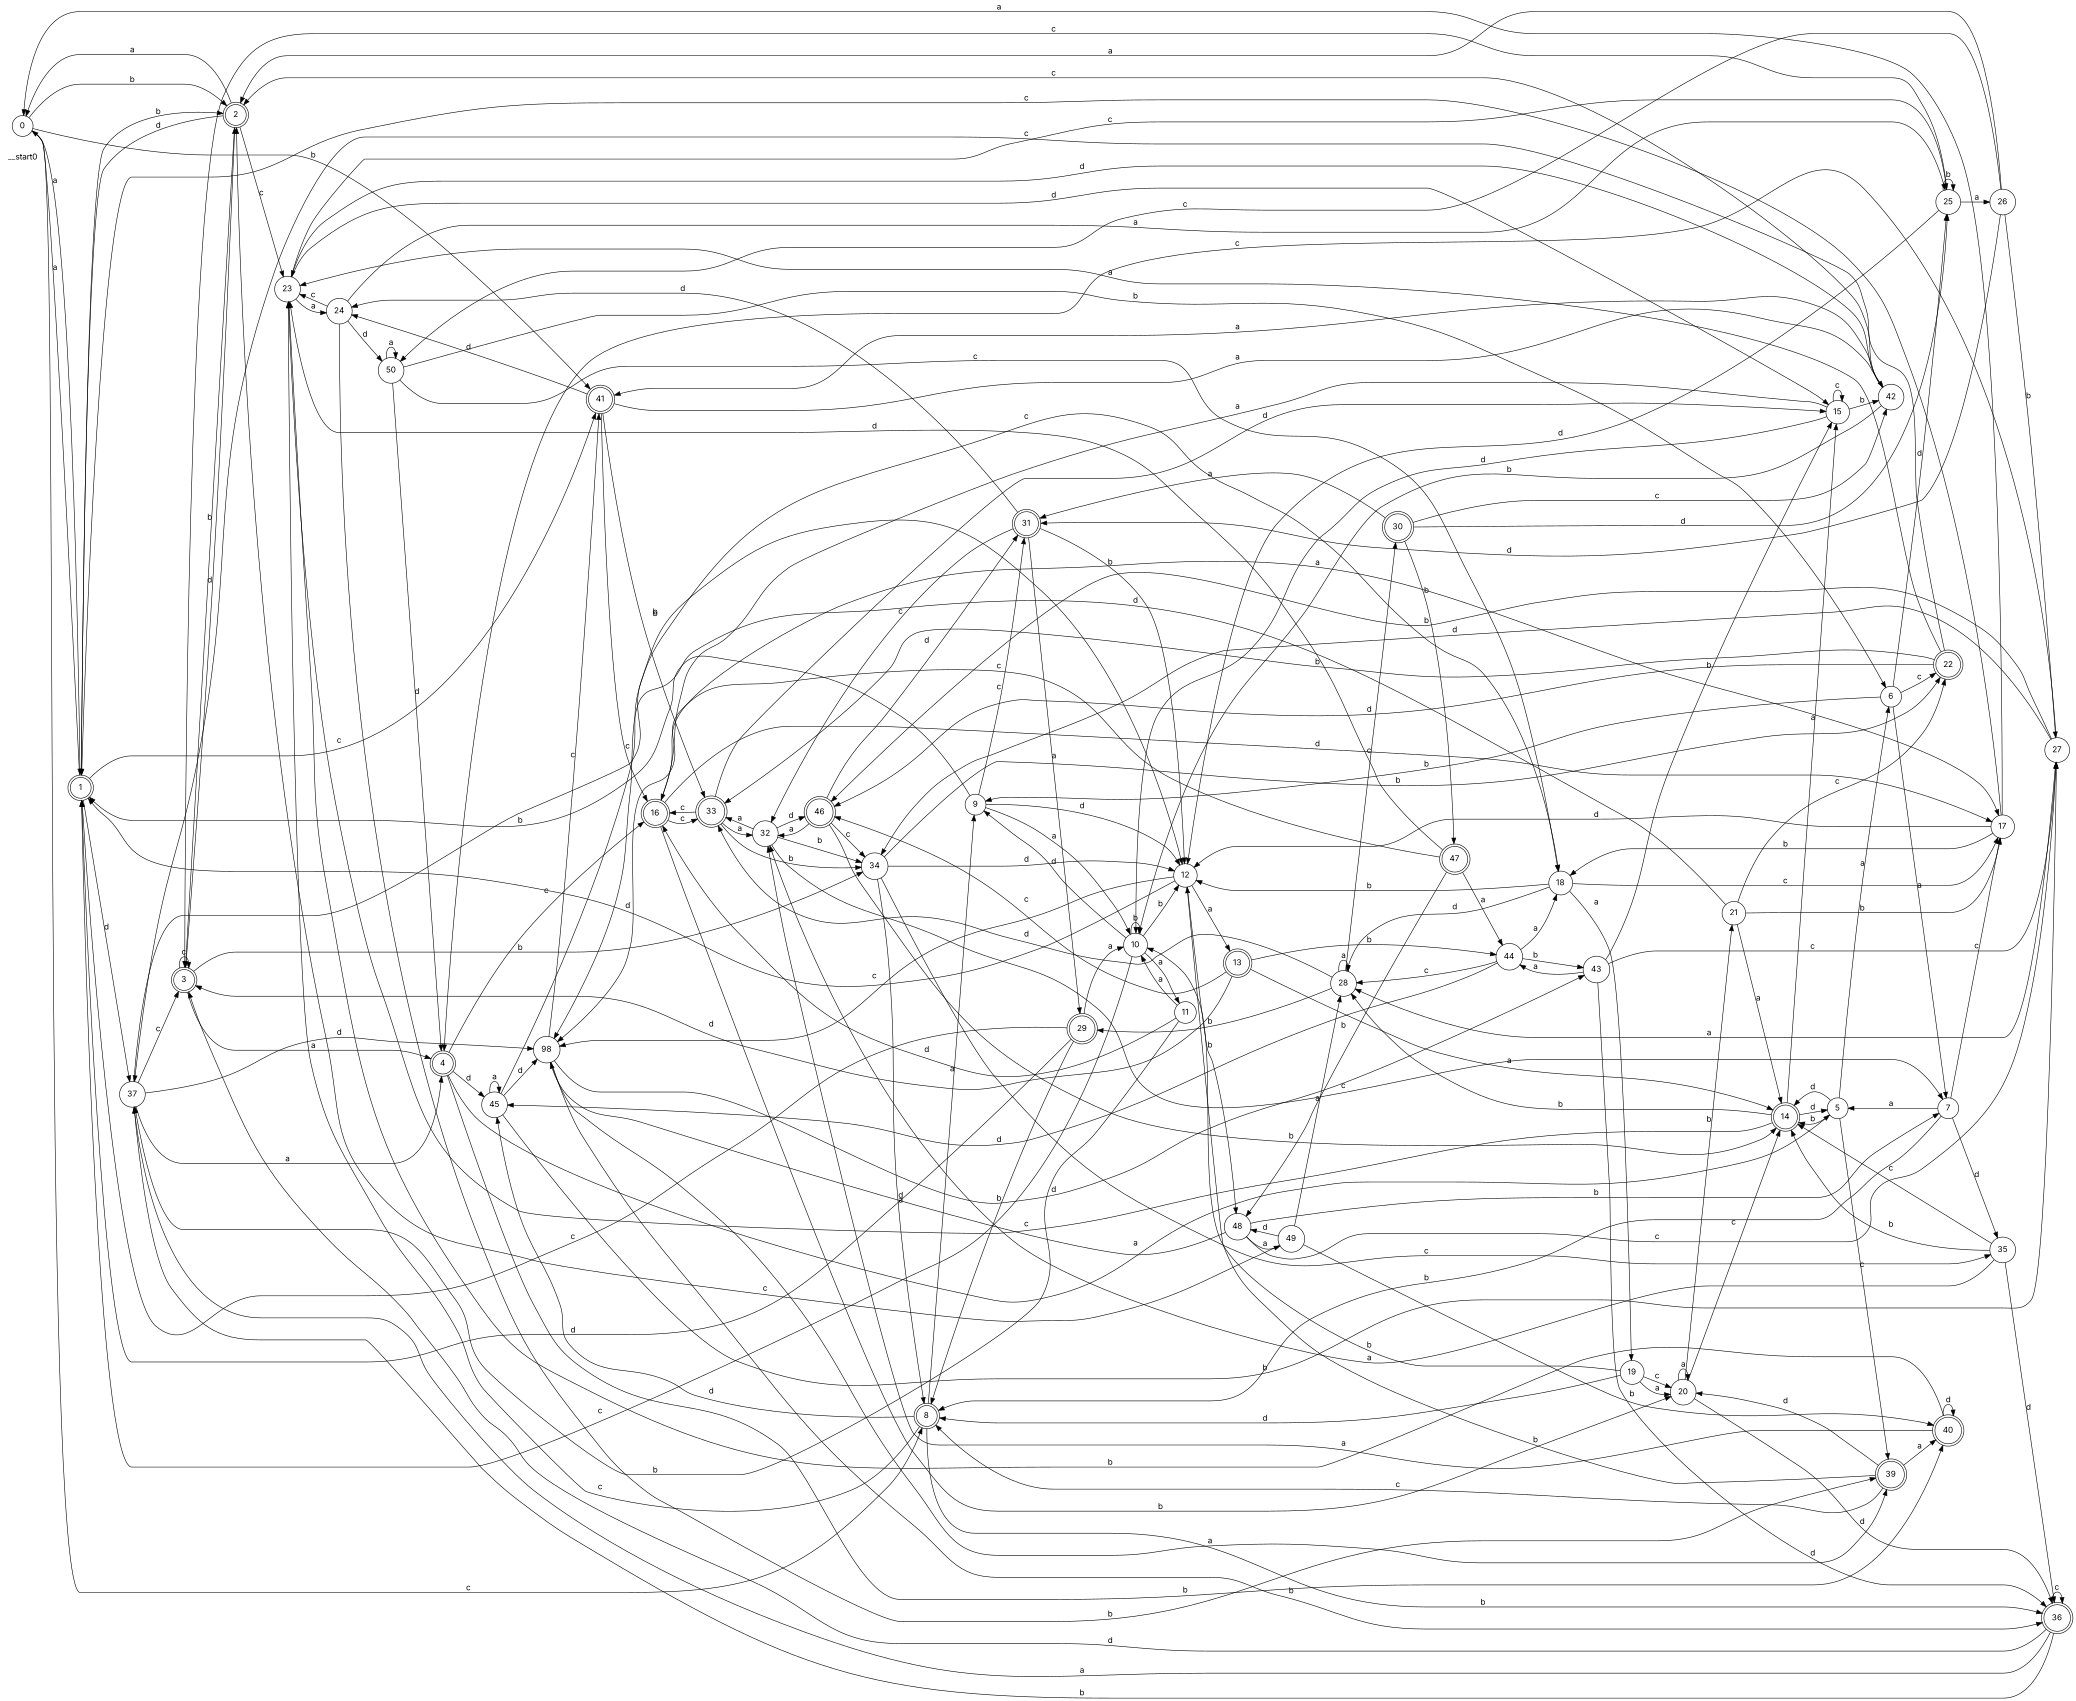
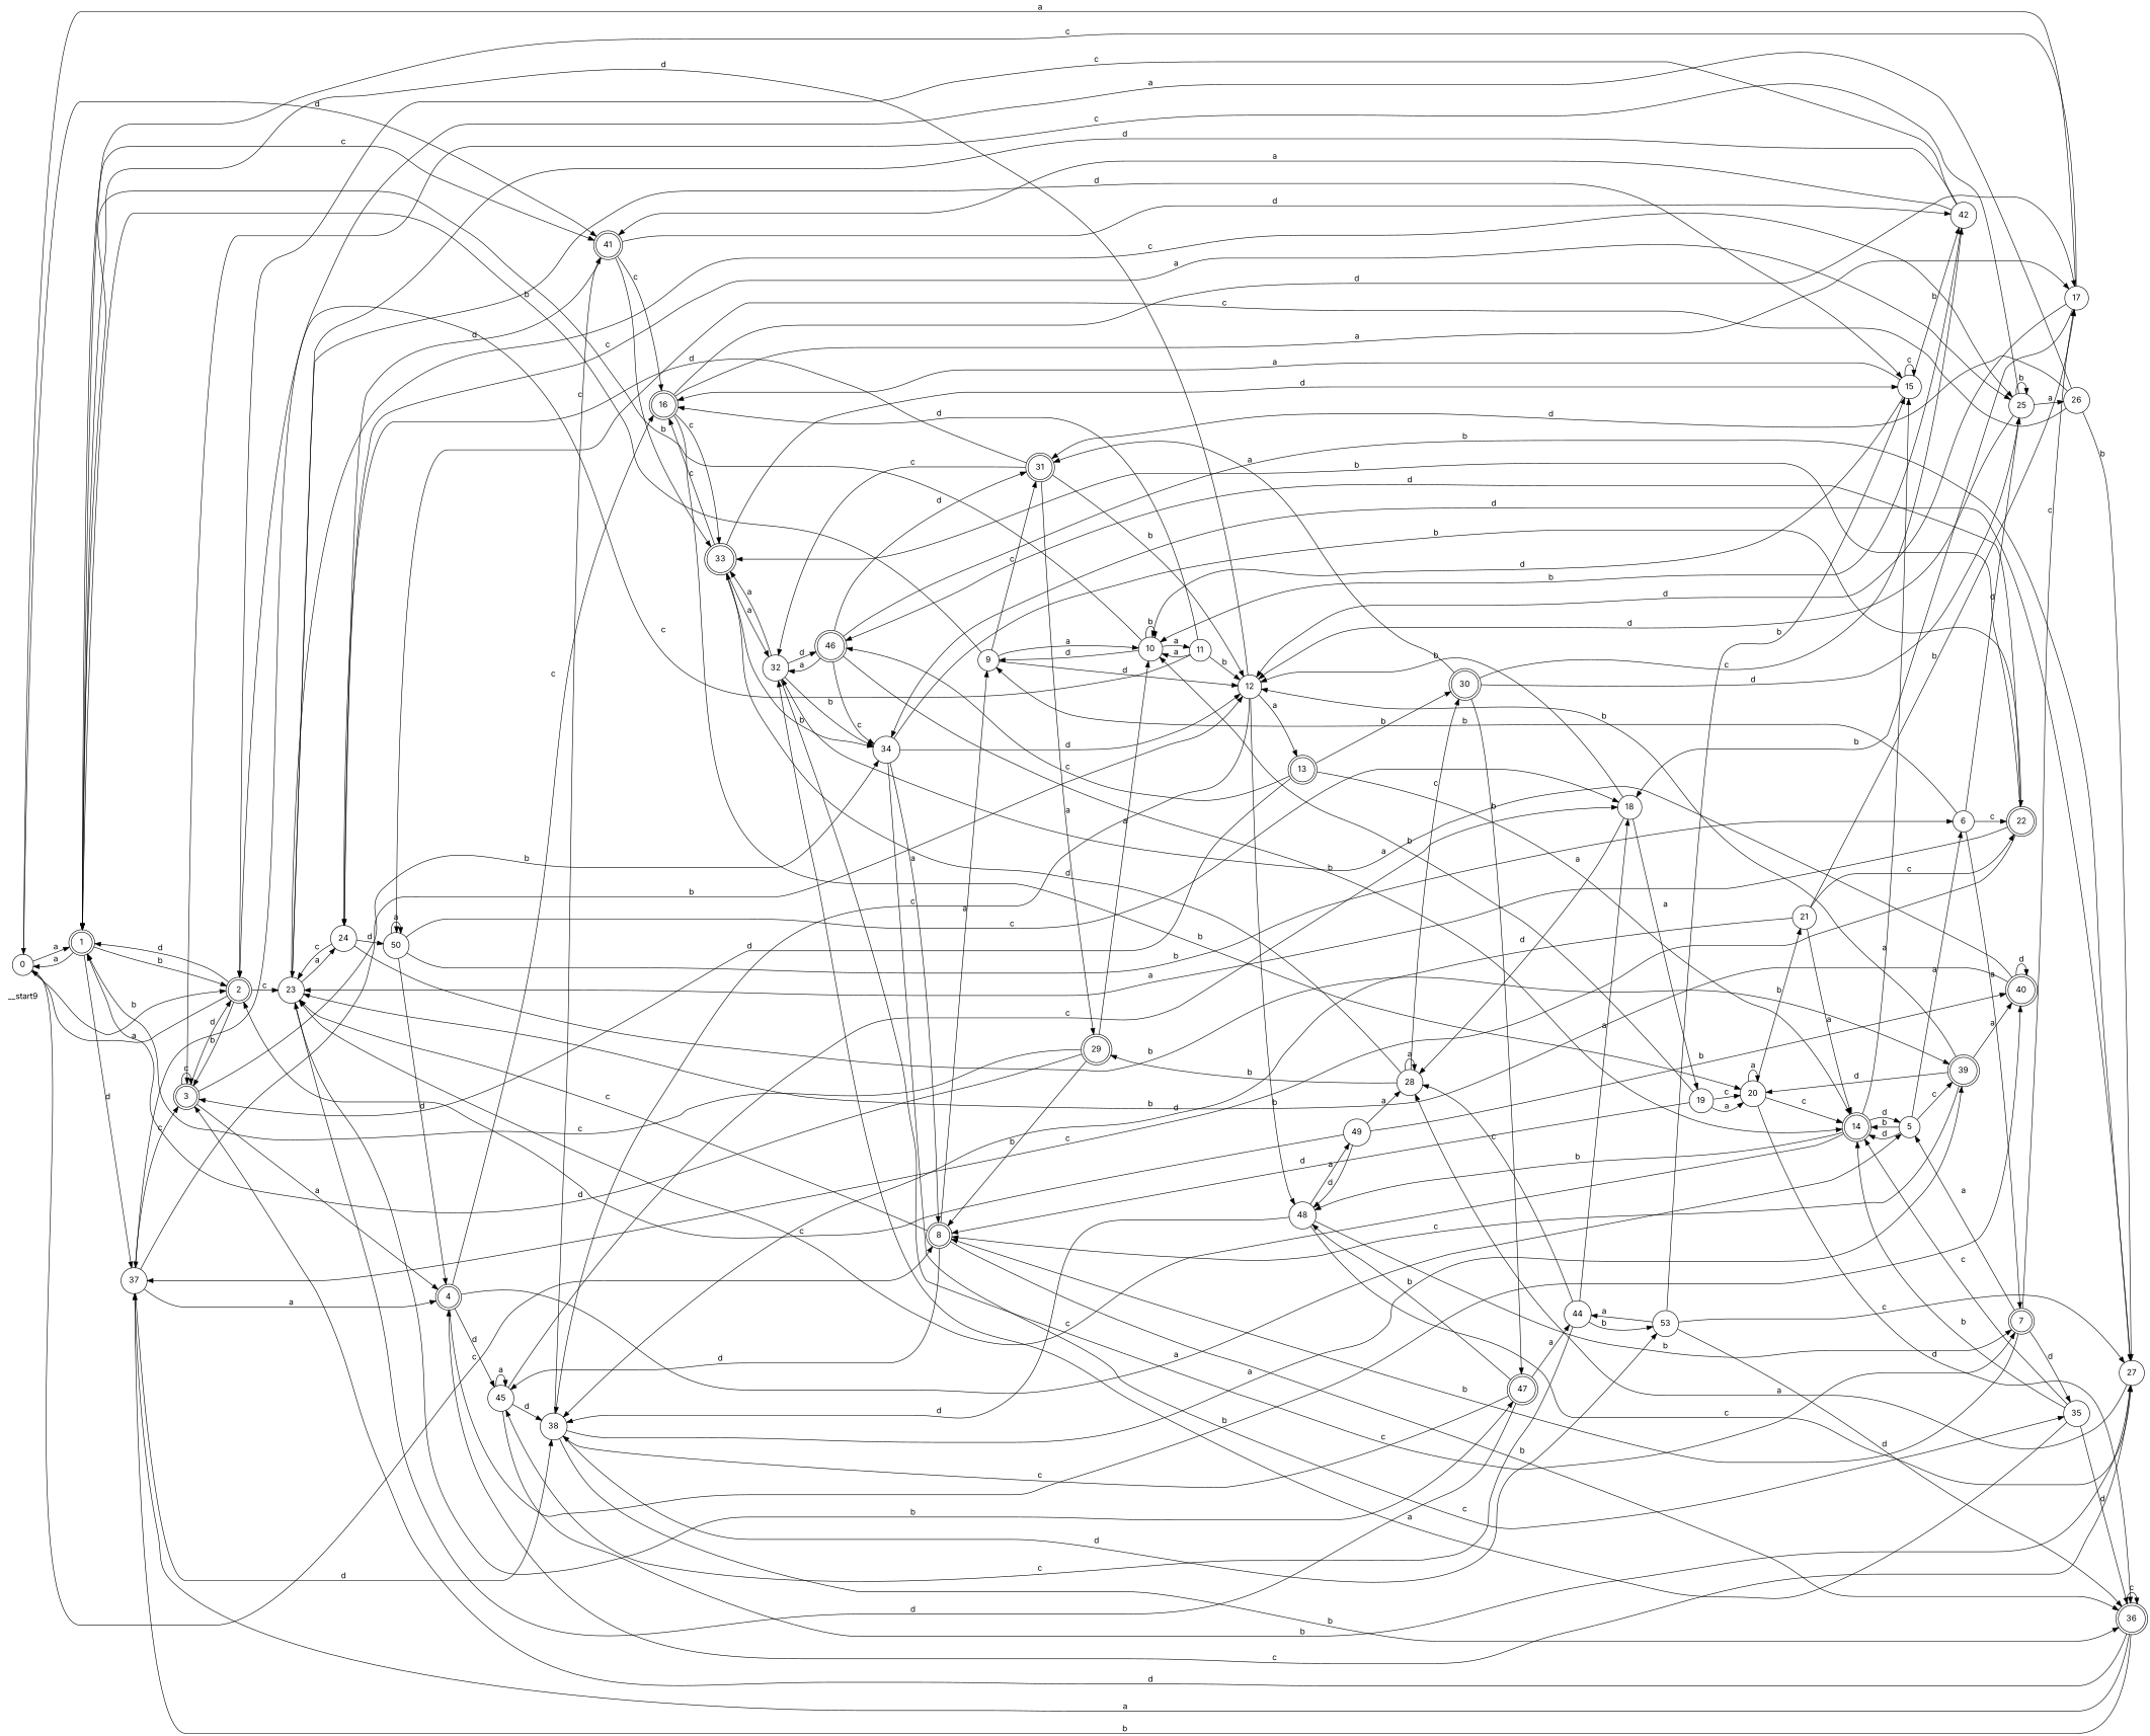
  digraph {
    fontname=Inter
    rankdir=LR
    node [fontname=Inter shape=circle color=black fillcolor=white style=filled]
    edge [fontname=Inter]
-   __start0 [shape=none color="" fillcolor="" style=""]
+   __start0 [shape=none label=__start9 color="" fillcolor="" style=""]
    n2 [label=0]
    n3 [label=1 shape=doublecircle style="rounded,filled"]
    n4 [label=2 shape=doublecircle style="rounded,filled"]
    n5 [label=8 shape=doublecircle style="rounded,filled"]
    n6 [label=41 shape=doublecircle style="rounded,filled"]
    n7 [label=37]
    n8 [label=3 shape=doublecircle style="rounded,filled"]
    n9 [label=23]
    n10 [label=45]
    n11 [label=9]
    n12 [label=36 shape=doublecircle style="rounded,filled"]
    n13 [label=16 shape=doublecircle style="rounded,filled"]
    n14 [label=42]
    n15 [label=33 shape=doublecircle style="rounded,filled"]
    n16 [label=24]
    n17 [label=4 shape=doublecircle style="rounded,filled"]
    n18 [label=12]
-   n19 [label=98]
+   n19 [label=38]
    n20 [label=34]
    n21 [label=25]
    n22 [label=15]
    n23 [label=47 shape=doublecircle style="rounded,filled"]
    n24 [label=5]
    n25 [label=40 shape=doublecircle style="rounded,filled"]
    n26 [label=22 shape=doublecircle style="rounded,filled"]
    n27 [label=35]
    n28 [label=6]
    n29 [label=14 shape=doublecircle style="rounded,filled"]
    n30 [label=39 shape=doublecircle style="rounded,filled"]
    n31 [label=17]
    n32 [label=20]
    n33 [label=32]
    n34 [label=18]
    n35 [label=27]
-   n36 [label=7]
+   n36 [label=7 shape=doublecircle]
    n37 [label=28]
    n38 [label=10]
    n39 [label=31 shape=doublecircle style="rounded,filled"]
    n40 [label=46 shape=doublecircle style="rounded,filled"]
    n41 [label=26]
    n42 [label=11]
    n43 [label=13 shape=doublecircle style="rounded,filled"]
    n44 [label=48]
    n45 [label=29 shape=doublecircle style="rounded,filled"]
    n46 [label=44]
-   n47 [label=43]
+   n47 [label=53]
    n48 [label=49]
    n49 [label=30 shape=doublecircle style="rounded,filled"]
    n50 [label=21]
    n51 [label=19]
    n52 [label=50]
    n2 -> n3 [label=a]
    n2 -> n4 [label=b]
    n2 -> n5 [label=c]
-   n2 -> n6 [label=b]
+   n2 -> n6 [label=d]
    n3 -> n2 [label=a]
    n3 -> n4 [label=b]
    n3 -> n6 [label=c]
    n3 -> n7 [label=d]
    n4 -> n2 [label=a]
    n4 -> n3 [label=d]
    n4 -> n8 [label=b]
    n4 -> n9 [label=c]
    n5 -> n9 [label=c]
    n5 -> n10 [label=d]
    n5 -> n11 [label=a]
    n5 -> n12 [label=b]
    n6 -> n13 [label=c]
-   n6 -> n14 [label=a]
+   n6 -> n14 [label=d]
    n6 -> n15 [label=b]
    n6 -> n16 [label=d]
    n7 -> n8 [label=c]
    n7 -> n17 [label=a]
    n7 -> n18 [label=b]
    n7 -> n19 [label=d]
    n8 -> n4 [label=d]
    n8 -> n8 [label=c]
    n8 -> n17 [label=a]
    n8 -> n20 [label=b]
    n9 -> n16 [label=a]
    n9 -> n21 [label=c]
    n9 -> n22 [label=d]
+   n9 -> n23 [label=b]
    n10 -> n10 [label=a]
    n10 -> n19 [label=d]
    n10 -> n34 [label=c]
    n10 -> n35 [label=b]
    n11 -> n3 [label=b]
    n11 -> n18 [label=d]
    n11 -> n38 [label=a]
    n11 -> n39 [label=c]
    n12 -> n7 [label=a]
    n12 -> n7 [label=b]
    n12 -> n8 [label=d]
    n12 -> n12 [label=c]
    n13 -> n15 [label=c]
    n13 -> n31 [label=a]
    n13 -> n31 [label=d]
    n13 -> n32 [label=b]
    n14 -> n4 [label=c]
    n14 -> n6 [label=a]
    n14 -> n9 [label=d]
    n14 -> n38 [label=b]
    n15 -> n13 [label=c]
    n15 -> n20 [label=b]
    n15 -> n22 [label=d]
    n15 -> n33 [label=a]
    n16 -> n9 [label=c]
    n16 -> n21 [label=a]
    n16 -> n30 [label=b]
    n16 -> n52 [label=d]
    n17 -> n10 [label=d]
    n17 -> n13 [label=c]
    n17 -> n24 [label=a]
    n17 -> n25 [label=b]
    n18 -> n3 [label=d]
    n18 -> n19 [label=c]
    n18 -> n43 [label=a]
    n18 -> n44 [label=b]
    n19 -> n6 [label=c]
    n19 -> n12 [label=b]
    n19 -> n30 [label=a]
    n19 -> n47 [label=d]
    n20 -> n5 [label=a]
    n20 -> n18 [label=d]
    n20 -> n26 [label=b]
    n20 -> n27 [label=c]
    n21 -> n8 [label=c]
    n21 -> n18 [label=d]
    n21 -> n21 [label=b]
    n21 -> n41 [label=a]
    n22 -> n13 [label=a]
    n22 -> n14 [label=b]
    n22 -> n22 [label=c]
    n22 -> n38 [label=d]
    n23 -> n9 [label=d]
    n23 -> n19 [label=c]
    n23 -> n44 [label=b]
    n23 -> n46 [label=a]
    n24 -> n28 [label=a]
    n24 -> n29 [label=b]
    n24 -> n29 [label=d]
    n24 -> n30 [label=c]
    n25 -> n9 [label=b]
    n25 -> n25 [label=d]
    n25 -> n33 [label=a]
    n26 -> n7 [label=c]
    n26 -> n9 [label=a]
    n26 -> n15 [label=b]
    n26 -> n40 [label=d]
    n27 -> n12 [label=d]
    n27 -> n29 [label=b]
    n27 -> n29 [label=c]
    n27 -> n33 [label=a]
    n28 -> n11 [label=b]
    n28 -> n21 [label=d]
    n28 -> n26 [label=c]
    n28 -> n36 [label=a]
    n29 -> n9 [label=c]
    n29 -> n22 [label=a]
    n29 -> n24 [label=d]
-   n29 -> n37 [label=b]
+   n29 -> n44 [label=b]
    n30 -> n5 [label=c]
    n30 -> n18 [label=b]
    n30 -> n25 [label=a]
    n30 -> n32 [label=d]
    n31 -> n2 [label=a]
    n31 -> n3 [label=c]
    n31 -> n18 [label=d]
    n31 -> n34 [label=b]
    n32 -> n12 [label=d]
    n32 -> n29 [label=c]
    n32 -> n32 [label=a]
    n32 -> n50 [label=b]
    n33 -> n15 [label=a]
    n33 -> n20 [label=b]
    n33 -> n36 [label=c]
    n33 -> n40 [label=d]
    n34 -> n18 [label=b]
-   n34 -> n31 [label=c]
    n34 -> n37 [label=d]
    n34 -> n51 [label=a]
    n35 -> n17 [label=c]
    n35 -> n20 [label=d]
    n35 -> n37 [label=a]
-   n35 -> n40 [label=b]
+   n40 -> n35 [label=b]
    n36 -> n5 [label=b]
    n36 -> n24 [label=a]
    n36 -> n27 [label=d]
    n36 -> n31 [label=c]
    n37 -> n15 [label=d]
    n37 -> n37 [label=a]
    n37 -> n45 [label=b]
    n37 -> n49 [label=c]
    n38 -> n3 [label=c]
    n38 -> n11 [label=d]
    n38 -> n38 [label=b]
    n38 -> n42 [label=a]
    n39 -> n16 [label=d]
    n39 -> n18 [label=b]
    n39 -> n33 [label=c]
    n39 -> n45 [label=a]
    n40 -> n20 [label=c]
    n40 -> n29 [label=b]
    n40 -> n33 [label=a]
    n40 -> n39 [label=d]
    n41 -> n4 [label=a]
    n41 -> n35 [label=b]
    n41 -> n39 [label=d]
    n41 -> n52 [label=c]
-   n42 -> n7 [label=b]
+   n42 -> n7 [label=c]
    n42 -> n13 [label=d]
-   n38 -> n18 [label=b]
+   n42 -> n18 [label=b]
    n42 -> n38 [label=a]
    n43 -> n8 [label=d]
    n43 -> n29 [label=a]
    n43 -> n40 [label=c]
-   n43 -> n46 [label=b]
+   n43 -> n49 [label=b]
    n44 -> n19 [label=d]
    n44 -> n35 [label=c]
    n44 -> n36 [label=b]
    n44 -> n48 [label=a]
    n45 -> n3 [label=c]
    n45 -> n3 [label=d]
    n45 -> n5 [label=b]
    n45 -> n38 [label=a]
-   n46 -> n10 [label=d]
+   n46 -> n10 [label=c]
    n46 -> n34 [label=a]
    n46 -> n37 [label=c]
    n46 -> n47 [label=b]
    n47 -> n12 [label=d]
    n47 -> n22 [label=b]
    n47 -> n35 [label=c]
    n47 -> n46 [label=a]
    n48 -> n4 [label=c]
    n48 -> n25 [label=b]
    n48 -> n37 [label=a]
    n48 -> n44 [label=d]
    n49 -> n14 [label=c]
    n49 -> n21 [label=d]
    n49 -> n23 [label=b]
    n49 -> n39 [label=a]
    n50 -> n19 [label=d]
    n50 -> n26 [label=c]
    n50 -> n29 [label=a]
    n50 -> n31 [label=b]
    n51 -> n5 [label=d]
    n51 -> n32 [label=a]
    n51 -> n32 [label=c]
    n51 -> n38 [label=b]
    n52 -> n17 [label=d]
    n52 -> n28 [label=b]
    n52 -> n34 [label=c]
    n52 -> n52 [label=a]
  }
